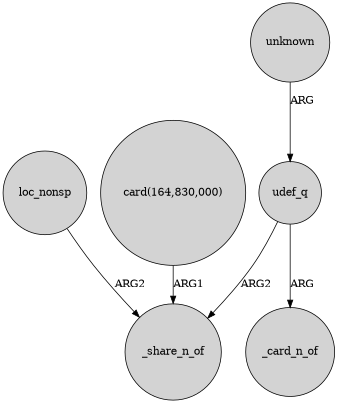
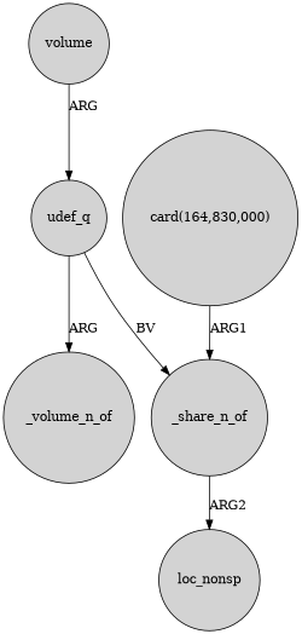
  digraph {
    node [shape=circle style=filled]
    loc_nonsp
    _share_n_of
-   unknown
+   unknown [label=volume]
    udef_q
-   _volume_n_of [label=_card_n_of]
+   _volume_n_of
    "card(164,830,000)"
-   loc_nonsp -> _share_n_of [label=ARG2]
+   _share_n_of -> loc_nonsp [label=ARG2]
    unknown -> udef_q [label=ARG]
-   udef_q -> _share_n_of [label=ARG2]
+   udef_q -> _share_n_of [label=BV]
    udef_q -> _volume_n_of [label=ARG]
    "card(164,830,000)" -> _share_n_of [label=ARG1]
  }
